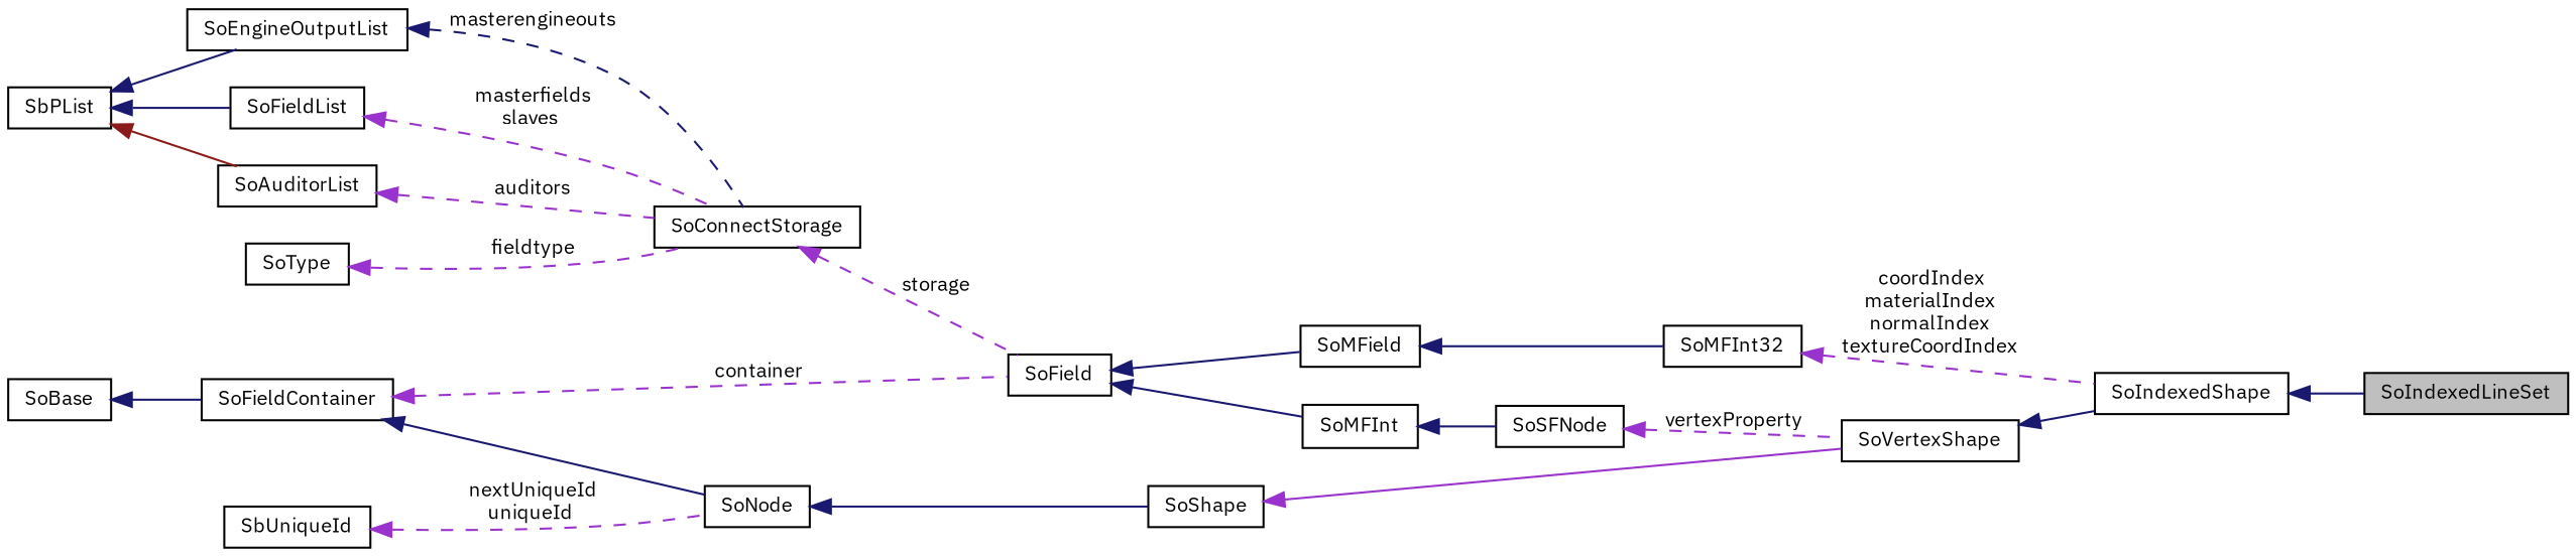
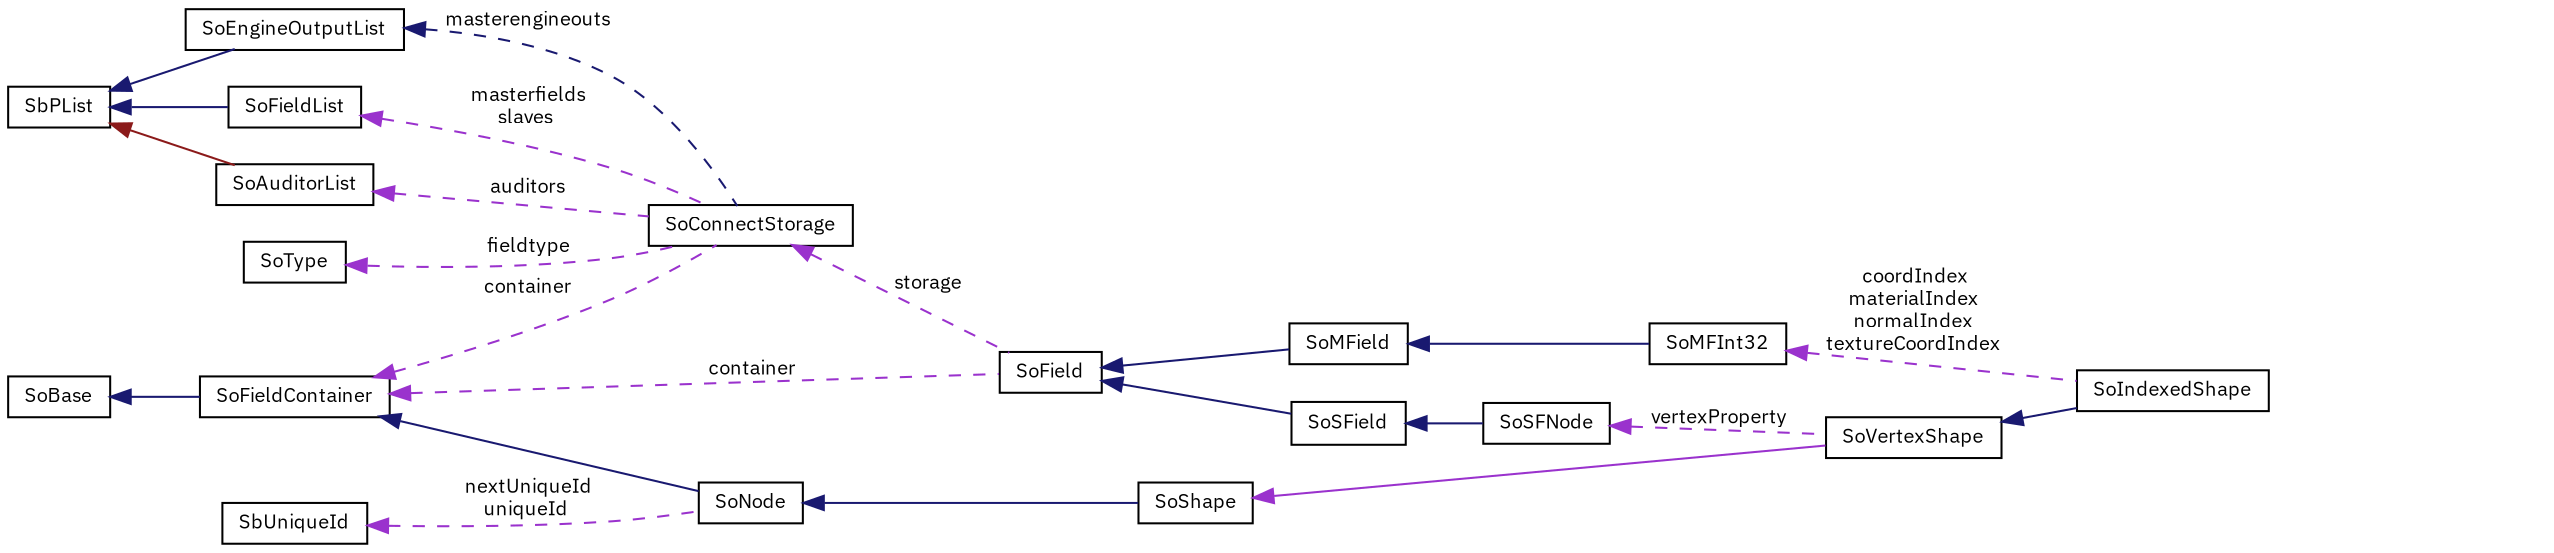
  digraph {
    fontname="IBM Plex Sans"
    rankdir=LR
    node [color=black fillcolor=white fontname="IBM Plex Sans" fontsize=10 shape=record style=filled]
    edge [color=midnightblue dir=back fontname="IBM Plex Sans" fontsize=10 labelfontname=Helvetica labelfontsize=10 style=solid]
-   n1 [fillcolor=grey75 fontcolor=black height=0.2 label=SoIndexedLineSet width=0.4]
    n2 [height=0.2 label=SoIndexedShape width=0.4]
    n3 [height=0.2 label=SoVertexShape width=0.4]
    n4 [height=0.2 label=SoShape width=0.4]
    n5 [height=0.2 label=SoNode width=0.4]
    n6 [height=0.2 label=SoFieldContainer width=0.4]
    n7 [height=0.2 label=SoField width=0.4]
    n8 [height=0.2 label=SoConnectStorage width=0.4]
-   n9 [height=0.2 label=SoMFInt width=0.4]
+   n9 [height=0.2 label=SoSField width=0.4]
    n10 [height=0.2 label=SoMField width=0.4]
    n11 [height=0.2 label=SoBase width=0.4]
    n12 [height=0.2 label=SbUniqueId width=0.4]
    n13 [height=0.2 label=SoSFNode width=0.4]
    n14 [height=0.2 label=SoMFInt32 width=0.4]
    n15 [height=0.2 label=SoFieldList width=0.4]
    n16 [height=0.2 label=SbPList width=0.4]
    n17 [height=0.2 label=SoAuditorList width=0.4]
    n18 [height=0.2 label=SoEngineOutputList width=0.4]
    n19 [height=0.2 label=SoType width=0.4]
-   n2 -> n1
    n3 -> n2
    n4 -> n3 [color=darkorchid3]
    n5 -> n4
    n6 -> n5
    n6 -> n7 [color=darkorchid3 label=" container" style=dashed]
+   n6 -> n8 [color=darkorchid3 label=" container" style=dashed]
    n7 -> n9
    n7 -> n10
    n8 -> n7 [color=darkorchid3 label=" storage" style=dashed]
    n9 -> n13
    n10 -> n14
    n11 -> n6
    n12 -> n5 [color=darkorchid3 label=" nextUniqueId\nuniqueId" style=dashed]
    n13 -> n3 [color=darkorchid3 label=" vertexProperty" style=dashed]
    n14 -> n2 [color=darkorchid3 label=" coordIndex\nmaterialIndex\nnormalIndex\ntextureCoordIndex" style=dashed]
    n15 -> n8 [color=darkorchid3 label=" masterfields\nslaves" style=dashed]
    n16 -> n15
    n16 -> n17 [color=firebrick4]
    n16 -> n18
    n17 -> n8 [color=darkorchid3 label=" auditors" style=dashed]
    n18 -> n8 [label=" masterengineouts" style=dashed]
    n19 -> n8 [color=darkorchid3 label=" fieldtype" style=dashed]
  }
